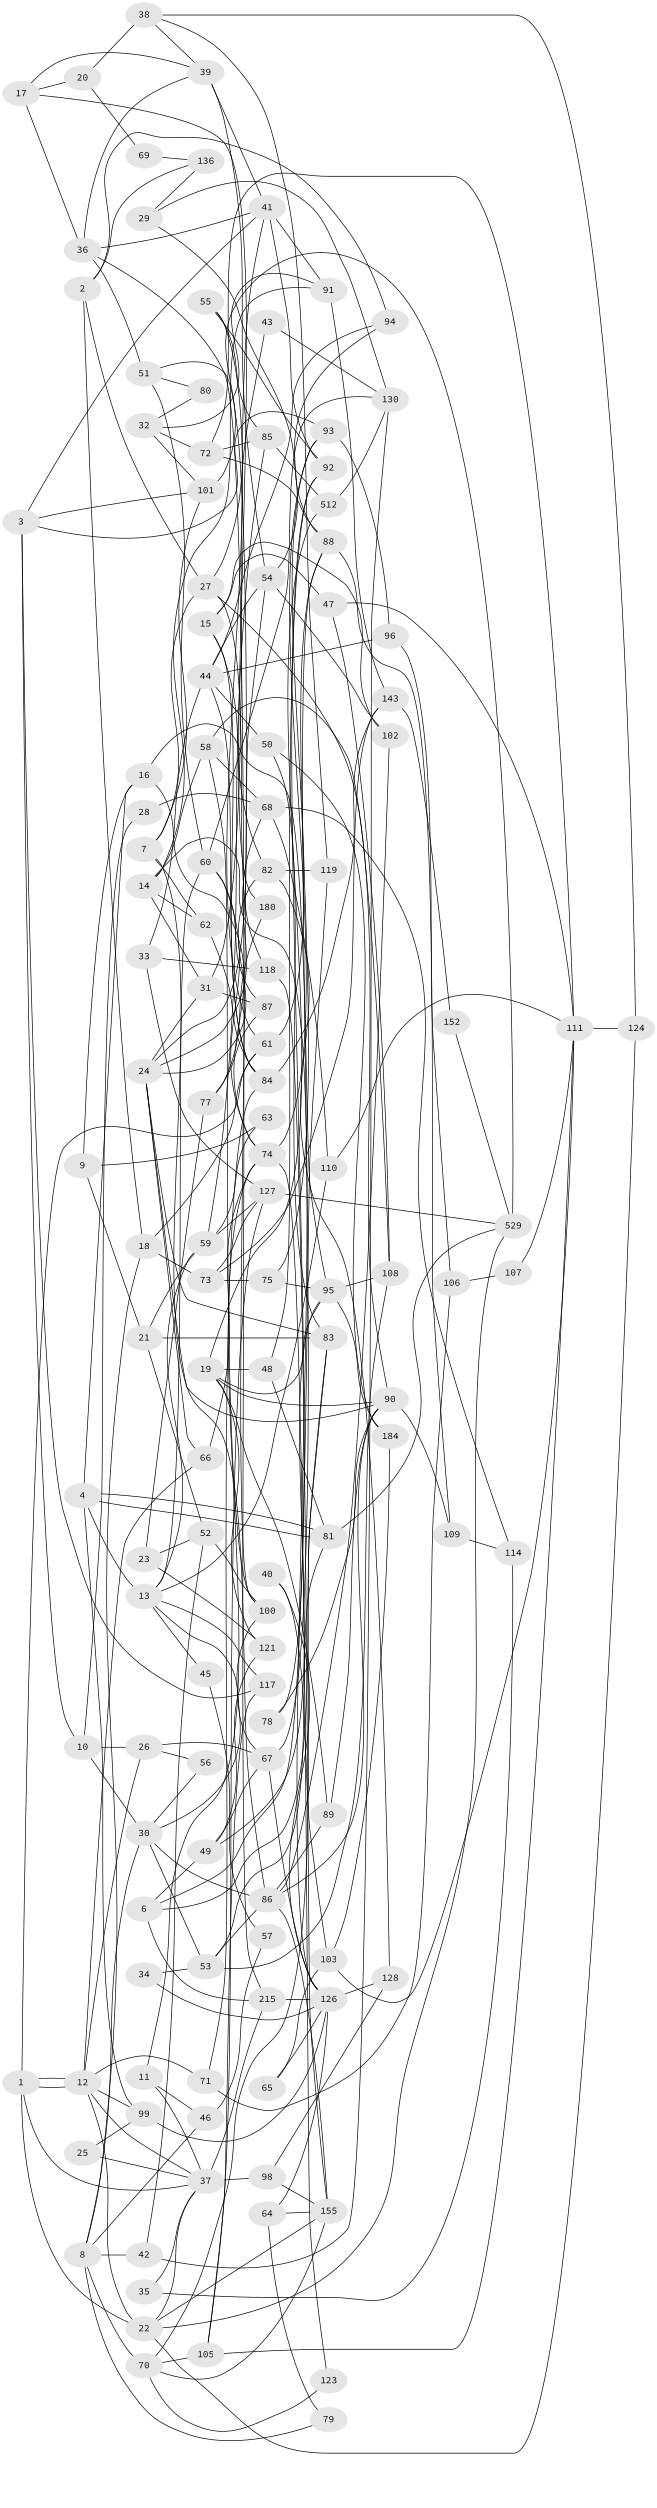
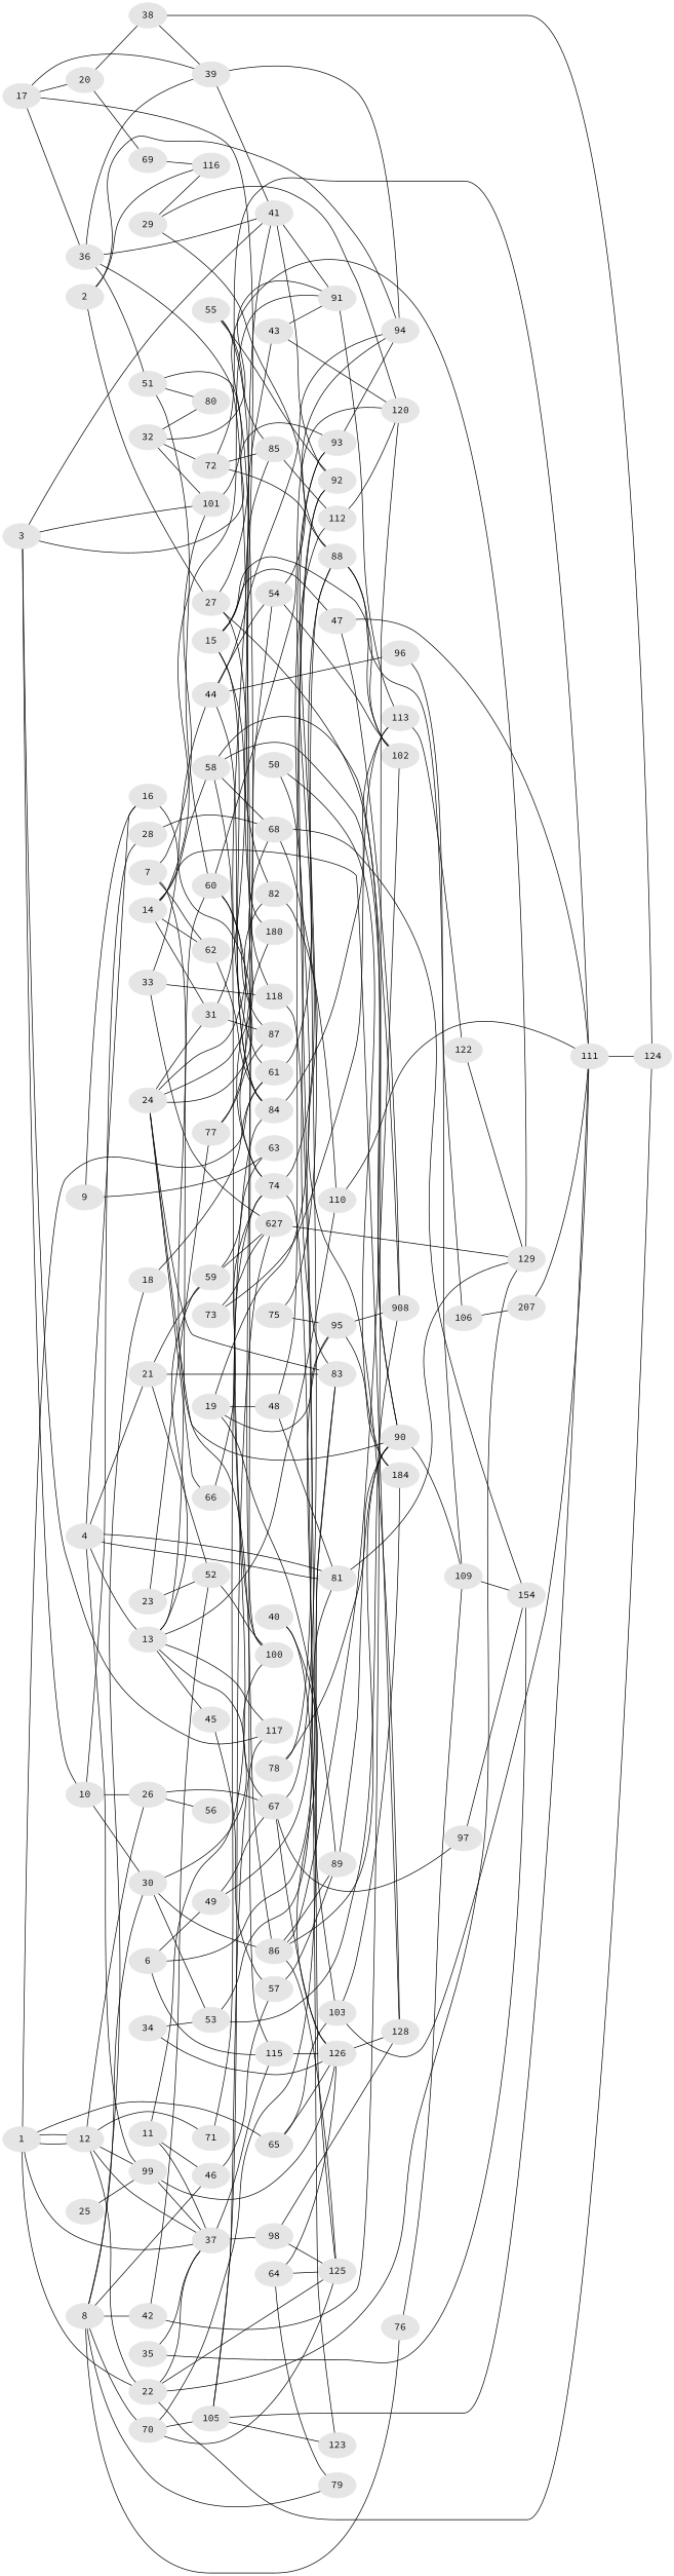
  graph {
    fontname="Source Code Pro"
    rankdir=LR
    node [color=gray90 fontname="Source Code Pro" style=filled]
    edge [fontname="Source Code Pro"]
    1
    12
    22
    37
    61
    65
    99
    26
    66
    71
    124
-   125 [label=155]
-   129 [label=529]
-   115 [label=215]
+   125
+   129
+   115
    98
    93
    126
    103
    2
    18
    27
    94
-   116 [label=136]
+   116
    73
    90
    43
    118
    3
    10
    41
    101
    117
    30
    28
    91
    92
    96
    4
    13
    16
    81
    45
    59
    60
    67
    110
    74
    95
    86
    56
    53
    100
    6
    49
    83
-   119
-   121
    7
    62
    84
    102
    89
    8
    42
    46
    70
+   76
    79
    52
-   130
+   130 [label=120]
    57
    105
    109
    9
    21
    63
    68
    11
    123
    106
-   127
+   127 [label=627]
    85
    87
    88
+   97
    111
    14
    31
    58
-   108
-   113 [label=143]
+   108 [label=908]
+   113
    128
    15
    47
    82
    n96 [label=184]
    17
    20
    36
    39
    n101 [label=180]
    38
    69
    51
    75
    19
    48
-   112 [label=512]
+   112
    23
    77
    24
    54
-   114
+   114 [label=154]
    25
    29
    32
    72
    80
    33
    44
    50
    34
    35
    40
    55
    64
-   107
-   122 [label=152]
+   107 [label=207]
+   122
    78
    1 -- 12
    1 -- 12
    1 -- 22
    1 -- 37
    1 -- 61
+   1 -- 65
    12 -- 22
    12 -- 37
    12 -- 99
    12 -- 26
-   12 -- 66
    12 -- 71
    22 -- 37
    22 -- 124
    22 -- 125
    22 -- 129
    37 -- 115
    37 -- 98
    61 -- 93
    65 -- 126
    65 -- 103
    99 -- 126
    26 -- 67
    26 -- 56
    66 -- 74
    71 -- 84
-   71 -- 106
    115 -- 126
    98 -- 125
    98 -- 128
-   93 -- 96
+   93 -- 94
    126 -- 128
    103 -- 111
    103 -- n96
-   2 -- 18
    2 -- 27
    2 -- 94
    2 -- 116
    18 -- 61
-   18 -- 73
    27 -- 90
    27 -- 43
    27 -- 118
    73 -- 127
    73 -- 113
-   73 -- 75
    90 -- 109
+   43 -- 91
    43 -- 130
    118 -- 125
    3 -- 93
    3 -- 10
    3 -- 41
    3 -- 101
    3 -- 117
    10 -- 26
    10 -- 30
    10 -- 28
    41 -- 91
    41 -- 92
    101 -- 129
    30 -- 86
-   30 -- 56
    30 -- 53
    30 -- 100
    28 -- 68
    91 -- 113
    96 -- 106
    4 -- 99
    4 -- 13
    4 -- 16
    4 -- 81
    4 -- 81
    13 -- 117
    13 -- 45
    13 -- 59
    13 -- 60
    13 -- 67
    13 -- 110
    16 -- 74
-   16 -- 95
    81 -- 129
    45 -- 57
    59 -- 63
    59 -- 127
-   59 -- 85
+   15 -- 85
    60 -- 74
    60 -- 130
    60 -- 87
    67 -- 126
    67 -- 88
+   67 -- 97
    110 -- 111
    74 -- 93
    74 -- 123
    95 -- 108
    95 -- n96
    86 -- 125
    86 -- 90
    86 -- 102
    86 -- 89
    53 -- 81
-   53 -- 86
    53 -- 108
    6 -- 115
    6 -- 49
    6 -- 83
-   6 -- 119
    49 -- 67
    49 -- 95
-   49 -- 121
-   7 -- 27
    7 -- 101
    7 -- 86
    7 -- 62
    62 -- 84
    84 -- 113
    89 -- 90
    8 -- 18
    8 -- 30
    8 -- 42
    8 -- 46
    8 -- 70
+   8 -- 76
    8 -- 79
    42 -- 52
    42 -- 130
    46 -- 57
    70 -- 125
    70 -- 83
    70 -- 105
+   76 -- 109
    52 -- 100
+   57 -- 89
    105 -- 117
-   70 -- 123
+   105 -- 123
    105 -- 127
    105 -- 111
    109 -- 114
    9 -- 16
-   9 -- 21
+   4 -- 21
    9 -- 63
    21 -- 59
    21 -- 83
    21 -- 52
    68 -- 110
    68 -- 114
    11 -- 37
    11 -- 74
    11 -- 46
    106 -- 107
    127 -- 129
    85 -- 112
+   88 -- 102
    88 -- 109
+   97 -- 114
    111 -- 124
-   14 -- 126
+   14 -- 128
    14 -- 91
    14 -- 62
    14 -- 31
    14 -- 58
    31 -- 41
    31 -- 87
    58 -- 100
    58 -- 68
    58 -- 108
    113 -- 122
    15 -- 84
    15 -- 102
    15 -- 47
    15 -- 82
    47 -- 111
    47 -- 108
-   82 -- 119
    82 -- 128
    17 -- 20
    17 -- 36
    17 -- 39
    17 -- n101
    20 -- 38
    20 -- 69
    36 -- 115
    36 -- 41
    36 -- 39
    36 -- 51
-   39 -- 54
+   39 -- 94
    39 -- 41
    38 -- 124
-   38 -- 119
    38 -- 39
    69 -- 116
    51 -- 60
    51 -- 100
    51 -- 80
    75 -- 95
    75 -- 88
-   19 -- 90
+   58 -- 90
    19 -- 95
-   19 -- 121
    19 -- 89
    19 -- 48
    19 -- 112
    48 -- 92
    48 -- 81
    112 -- 130
-   23 -- 121
    23 -- 52
    23 -- 77
    77 -- 87
    77 -- n101
    24 -- 66
    24 -- 90
    24 -- 83
    24 -- 68
    24 -- 31
    24 -- 82
    24 -- 54
    54 -- 94
    54 -- 102
-   25 -- 37
+   99 -- 37
    25 -- 99
    29 -- 116
    29 -- 130
    29 -- 88
    32 -- 101
    32 -- 91
    32 -- 72
    32 -- 80
    72 -- 85
    72 -- 88
    72 -- 111
    33 -- 118
    33 -- 127
    33 -- 44
    44 -- 94
    44 -- 96
    44 -- 84
    44 -- 54
-   44 -- 50
    50 -- 83
    50 -- n96
    34 -- 126
    34 -- 53
    35 -- 37
    35 -- 114
    40 -- 126
    40 -- 103
    55 -- 61
    55 -- 92
    55 -- 85
    64 -- 125
    64 -- 126
    64 -- 79
    107 -- 111
    122 -- 129
    78 -- 90
    78 -- 92
  }
